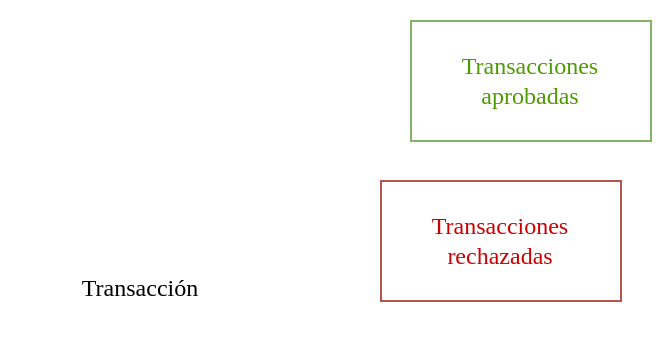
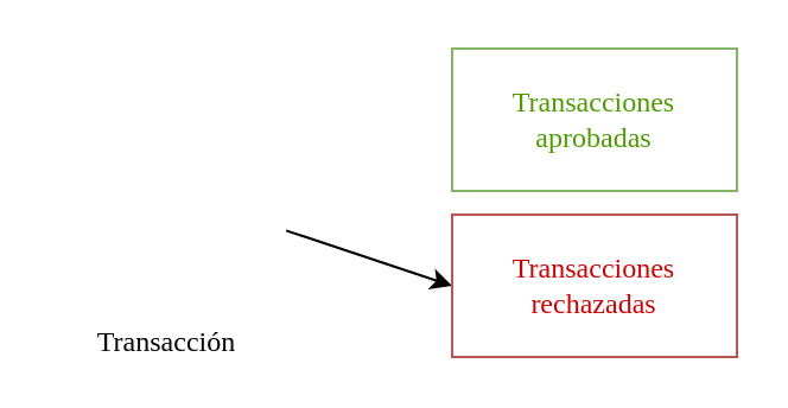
  <mxCell id="0" />
  <mxCell id="1" parent="0" />
+ <mxCell id="2" style="edgeStyle=none;html=1;entryX=0;entryY=0.5;entryDx=0;entryDy=0;fontFamily=Tahoma;" edge="1" parent="1" source="3" target="5"><mxGeometry relative="1" as="geometry" /></mxCell>
  <mxCell id="3" value="Transacción" style="shape=image;verticalLabelPosition=bottom;labelBackgroundColor=default;verticalAlign=top;aspect=fixed;imageAspect=0;image=https://static.thenounproject.com/png/1588868-200.png;fontFamily=Tahoma;imageBorder=none;imageBackground=default;" vertex="1" parent="1"><mxGeometry x="20" y="30" width="100" height="100" as="geometry" /></mxCell>
- <mxCell id="4" value="Transacciones aprobadas" style="whiteSpace=wrap;html=1;verticalAlign=middle;labelBackgroundColor=default;fillColor=none;strokeColor=#82b366;fontColor=#4D9900;fontFamily=Tahoma;" vertex="1" parent="1"><mxGeometry x="205" y="10" width="120" height="60" as="geometry" /></mxCell>
+ <mxCell id="4" value="Transacciones aprobadas" style="whiteSpace=wrap;html=1;verticalAlign=middle;labelBackgroundColor=default;fillColor=none;strokeColor=#82b366;fontColor=#4D9900;fontFamily=Tahoma;" vertex="1" parent="1"><mxGeometry x="190" y="20" width="120" height="60" as="geometry" /></mxCell>
  <mxCell id="5" value="Transacciones rechazadas" style="whiteSpace=wrap;html=1;verticalAlign=middle;labelBackgroundColor=default;fillColor=none;strokeColor=#b85450;fontColor=#CC0000;fontFamily=Tahoma;" vertex="1" parent="1"><mxGeometry x="190" y="90" width="120" height="60" as="geometry" /></mxCell>
